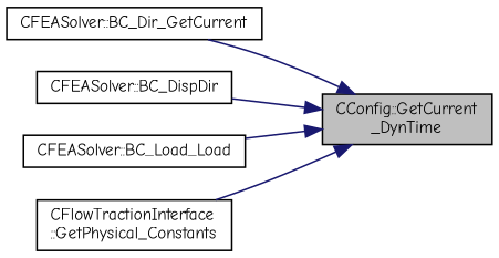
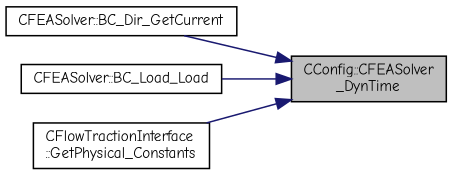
  digraph {
    fontname="Comic Neue"
    rankdir=RL
    node [color=black fillcolor=white fontname="Comic Neue" fontsize=10 shape=record style=filled]
    edge [color=midnightblue dir=back fontname="Comic Neue" fontsize=10 labelfontname=Helvetica labelfontsize=10 style=solid]
-   n1 [fillcolor=grey75 fontcolor=black height=0.2 label="CConfig::GetCurrent\l_DynTime" width=0.4]
+   n1 [fillcolor=grey75 fontcolor=black height=0.2 label="CConfig::CFEASolver\l_DynTime" width=0.4]
    n2 [height=0.2 label="CFEASolver::BC_Dir_GetCurrent" width=0.4]
-   n3 [height=0.2 label="CFEASolver::BC_DispDir" width=0.4]
    n4 [height=0.2 label="CFEASolver::BC_Load_Load" width=0.4]
    n5 [height=0.2 label="CFlowTractionInterface\l::GetPhysical_Constants" width=0.4]
    n1 -> n2
-   n1 -> n3
    n1 -> n4
    n1 -> n5
  }
